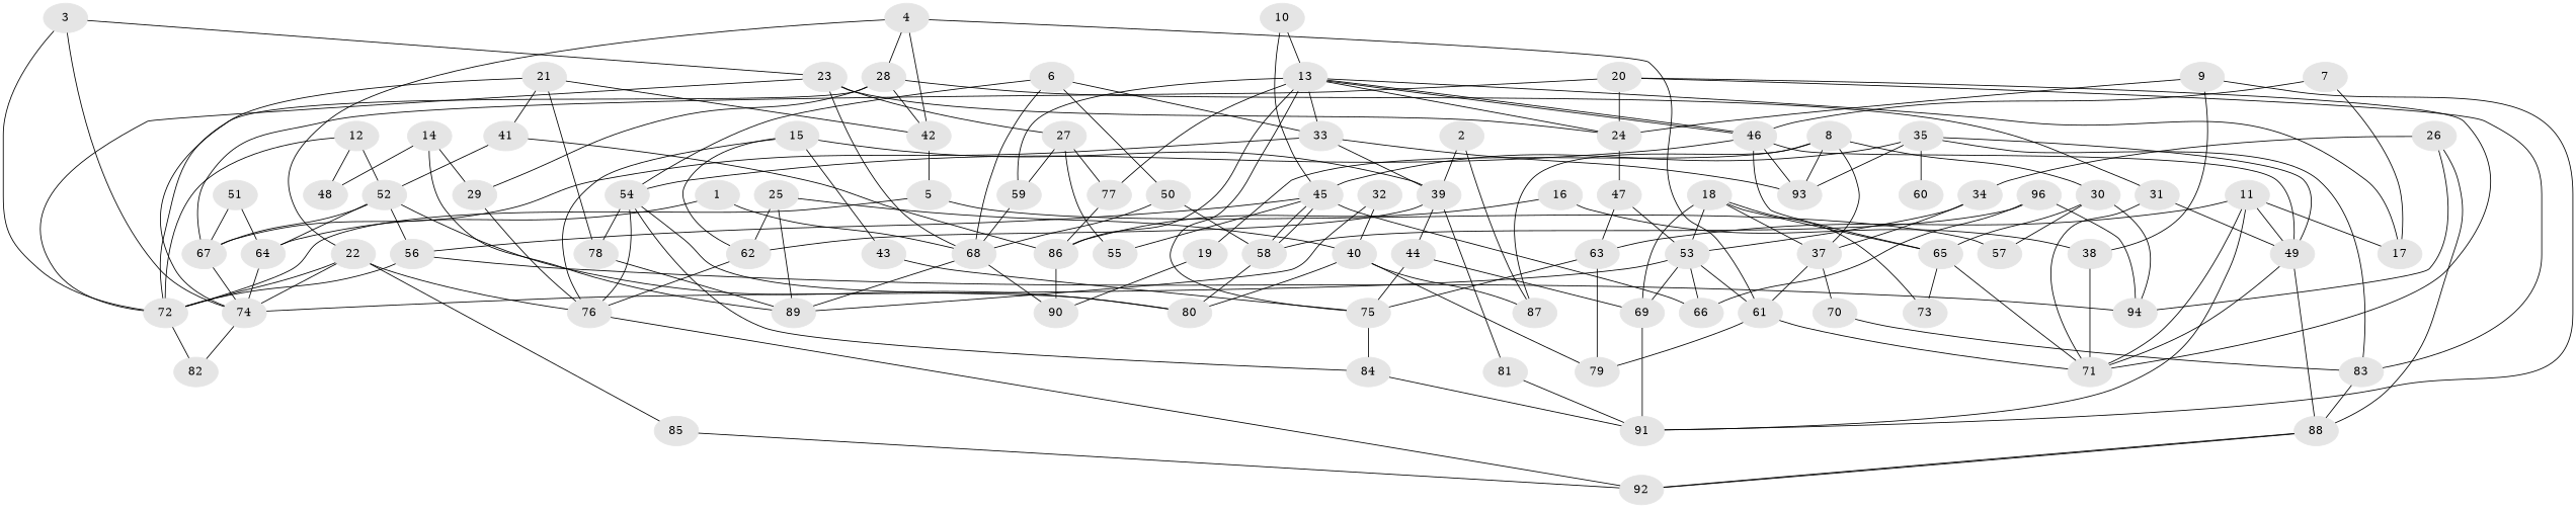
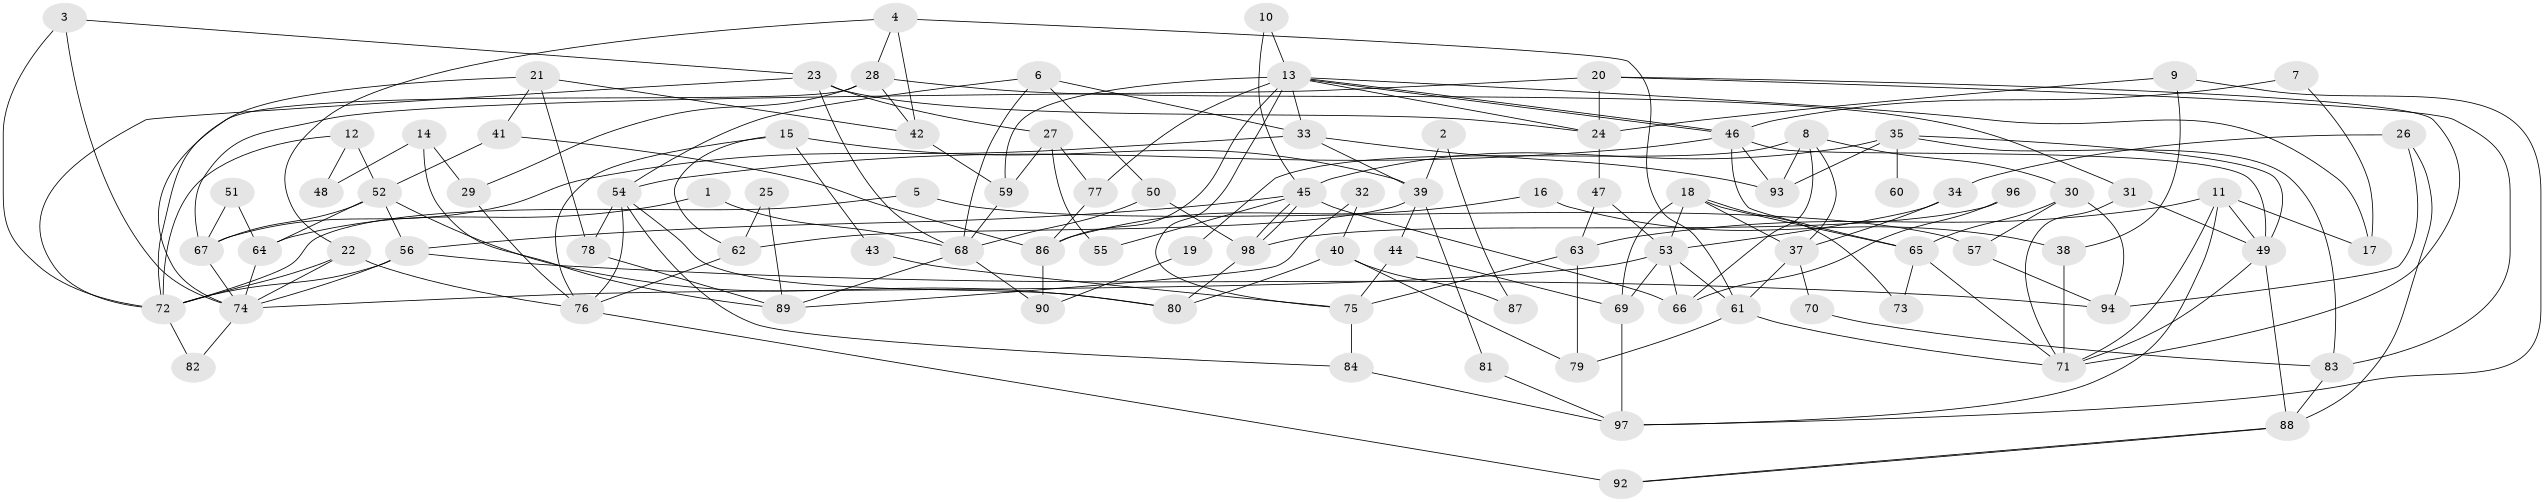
  graph {
    node [color=gray90 style=filled]
    1
    64
    68
    74
    89
    90
    2
    39
    87
    62
    44
    81
    3
    23
    72
    24
    27
    82
    4
    22
    28
    42
    61
    18
    37
    53
    65
    69
    73
-   85
    76
    29
    31
    59
    71
    79
    5
    57
    94
    6
    33
    50
    54
    93
    67
-   58
+   58 [label=98]
    78
    80
    84
    7
    17
    46
    49
    8
    19
    30
    70
    9
    38
-   91
+   91 [label=97]
    47
    10
    13
    45
    75
    77
    86
    55
    66
    56
    11
    63
    12
    48
    52
    92
    14
    15
    43
    16
    20
    83
    88
    21
    41
    25
    40
    26
    34
    32
    35
    60
    n93 [label=96]
    51
    1 -- 64
    1 -- 68
    64 -- 74
    68 -- 89
    68 -- 90
    74 -- 82
    2 -- 39
    2 -- 87
    39 -- 62
    39 -- 44
    39 -- 81
    62 -- 76
    44 -- 69
    44 -- 75
    81 -- 91
    3 -- 74
    3 -- 23
    3 -- 72
    23 -- 68
    23 -- 72
    23 -- 24
    23 -- 27
    72 -- 82
    24 -- 47
    27 -- 59
    27 -- 77
    27 -- 55
    4 -- 22
    4 -- 28
    4 -- 42
    4 -- 61
    22 -- 74
    22 -- 72
-   22 -- 85
    22 -- 76
    28 -- 72
    28 -- 42
    28 -- 29
    28 -- 31
-   42 -- 5
+   42 -- 59
    61 -- 71
    61 -- 79
    18 -- 37
    18 -- 53
    18 -- 65
    18 -- 69
    18 -- 73
    37 -- 61
    37 -- 70
    53 -- 74
    53 -- 61
    53 -- 69
    53 -- 66
    65 -- 73
    65 -- 71
    69 -- 91
-   85 -- 92
    76 -- 92
    29 -- 76
    31 -- 71
    31 -- 49
    59 -- 68
    5 -- 72
    5 -- 57
-   n93 -- 94
+   57 -- 94
    6 -- 68
    6 -- 33
    6 -- 50
    6 -- 54
    33 -- 39
    33 -- 93
    33 -- 67
    50 -- 68
    50 -- 58
    54 -- 76
    54 -- 78
    54 -- 80
    54 -- 84
    67 -- 74
    58 -- 80
    78 -- 89
    84 -- 91
    7 -- 17
    7 -- 46
    46 -- 65
    46 -- 54
    46 -- 93
    46 -- 49
    49 -- 71
    49 -- 88
-   8 -- 87
+   8 -- 66
    8 -- 37
    8 -- 93
    8 -- 19
    8 -- 30
    19 -- 90
    30 -- 65
    30 -- 57
    30 -- 94
    70 -- 83
    9 -- 24
    9 -- 38
    9 -- 91
    38 -- 71
    47 -- 53
    47 -- 63
    10 -- 13
    10 -- 45
    13 -- 24
    13 -- 59
    13 -- 33
    13 -- 17
    13 -- 46
    13 -- 46
    13 -- 75
    13 -- 77
    13 -- 86
    45 -- 58
    45 -- 58
    45 -- 55
    45 -- 66
    45 -- 56
    75 -- 84
    77 -- 86
    86 -- 90
+   56 -- 74
    56 -- 72
    56 -- 94
    11 -- 71
    11 -- 17
    11 -- 49
    11 -- 91
    11 -- 63
    63 -- 79
    63 -- 75
    12 -- 72
    12 -- 48
    12 -- 52
    52 -- 64
    52 -- 67
    52 -- 80
    52 -- 56
    14 -- 89
    14 -- 29
    14 -- 48
    15 -- 39
    15 -- 62
    15 -- 76
    15 -- 43
    43 -- 75
    16 -- 38
    16 -- 86
    20 -- 24
    20 -- 71
    20 -- 67
    20 -- 83
    83 -- 88
    88 -- 92
    88 -- 92
    21 -- 74
    21 -- 42
    21 -- 78
    21 -- 41
    41 -- 86
    41 -- 52
    25 -- 89
    25 -- 62
-   25 -- 40
    40 -- 87
    40 -- 79
    40 -- 80
    26 -- 94
    26 -- 88
    26 -- 34
    34 -- 37
    34 -- 53
    32 -- 89
    32 -- 40
    35 -- 93
    35 -- 49
    35 -- 45
    35 -- 83
    35 -- 60
    n93 -- 58
    n93 -- 66
    51 -- 64
    51 -- 67
  }
